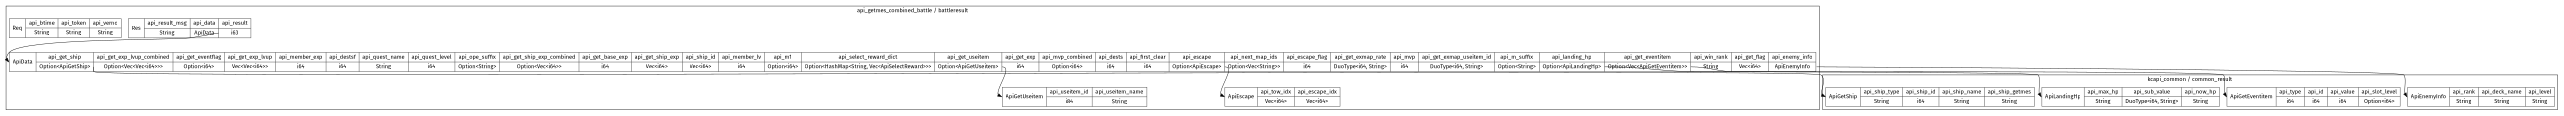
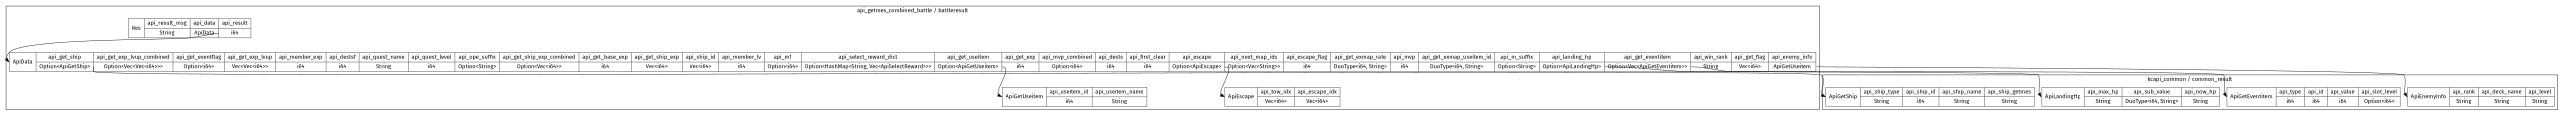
  digraph {
    fontname="Fira Sans"
    rankdir=TB
    node [color=gray20 fontname="Fira Sans" shape=record style=solid]
    edge [fontname="Fira Sans"]
-   n1 [label="<Res> Res  | { api_result_msg | <api_result_msg> String } | { api_data | <api_data> ApiData } | { api_result | <api_result> i63 }"]
-   n2 [label="<ApiData> ApiData  | { api_get_ship | <api_get_ship> Option\<ApiGetShip\> } | { api_get_exp_lvup_combined | <api_get_exp_lvup_combined> Option\<Vec\<Vec\<i64\>\>\> } | { api_get_eventflag | <api_get_eventflag> Option\<i64\> } | { api_get_exp_lvup | <api_get_exp_lvup> Vec\<Vec\<i64\>\> } | { api_member_exp | <api_member_exp> i64 } | { api_destsf | <api_destsf> i64 } | { api_quest_name | <api_quest_name> String } | { api_quest_level | <api_quest_level> i64 } | { api_ope_suffix | <api_ope_suffix> Option\<String\> } | { api_get_ship_exp_combined | <api_get_ship_exp_combined> Option\<Vec\<i64\>\> } | { api_get_base_exp | <api_get_base_exp> i64 } | { api_get_ship_exp | <api_get_ship_exp> Vec\<i64\> } | { api_ship_id | <api_ship_id> Vec\<i64\> } | { api_member_lv | <api_member_lv> i64 } | { api_m1 | <api_m1> Option\<i64\> } | { api_select_reward_dict | <api_select_reward_dict> Option\<HashMap\<String, Vec\<ApiSelectReward\>\>\> } | { api_get_useitem | <api_get_useitem> Option\<ApiGetUseitem\> } | { api_get_exp | <api_get_exp> i64 } | { api_mvp_combined | <api_mvp_combined> Option\<i64\> } | { api_dests | <api_dests> i64 } | { api_first_clear | <api_first_clear> i64 } | { api_escape | <api_escape> Option\<ApiEscape\> } | { api_next_map_ids | <api_next_map_ids> Option\<Vec\<String\>\> } | { api_escape_flag | <api_escape_flag> i64 } | { api_get_exmap_rate | <api_get_exmap_rate> DuoType\<i64, String\> } | { api_mvp | <api_mvp> i64 } | { api_get_exmap_useitem_id | <api_get_exmap_useitem_id> DuoType\<i64, String\> } | { api_m_suffix | <api_m_suffix> Option\<String\> } | { api_landing_hp | <api_landing_hp> Option\<ApiLandingHp\> } | { api_get_eventitem | <api_get_eventitem> Option\<Vec\<ApiGetEventitem\>\> } | { api_win_rank | <api_win_rank> String } | { api_get_flag | <api_get_flag> Vec\<i64\> } | { api_enemy_info | <api_enemy_info> ApiEnemyInfo }"]
-   n3 [label="<ApiGetUseitem> ApiGetUseitem  | { api_useitem_id | <api_useitem_id> i84 } | { api_useitem_name | <api_useitem_name> String }"]
+   n1 [label="<Res> Res  | { api_result_msg | <api_result_msg> String } | { api_data | <api_data> ApiData } | { api_result | <api_result> i64 }"]
+   n2 [label="<ApiData> ApiData  | { api_get_ship | <api_get_ship> Option\<ApiGetShip\> } | { api_get_exp_lvup_combined | <api_get_exp_lvup_combined> Option\<Vec\<Vec\<i64\>\>\> } | { api_get_eventflag | <api_get_eventflag> Option\<i64\> } | { api_get_exp_lvup | <api_get_exp_lvup> Vec\<Vec\<i64\>\> } | { api_member_exp | <api_member_exp> i64 } | { api_destsf | <api_destsf> i64 } | { api_quest_name | <api_quest_name> String } | { api_quest_level | <api_quest_level> i64 } | { api_ope_suffix | <api_ope_suffix> Option\<String\> } | { api_get_ship_exp_combined | <api_get_ship_exp_combined> Option\<Vec\<i64\>\> } | { api_get_base_exp | <api_get_base_exp> i64 } | { api_get_ship_exp | <api_get_ship_exp> Vec\<i64\> } | { api_ship_id | <api_ship_id> Vec\<i64\> } | { api_member_lv | <api_member_lv> i64 } | { api_m1 | <api_m1> Option\<i64\> } | { api_select_reward_dict | <api_select_reward_dict> Option\<HashMap\<String, Vec\<ApiSelectReward\>\>\> } | { api_get_useitem | <api_get_useitem> Option\<ApiGetUseitem\> } | { api_get_exp | <api_get_exp> i64 } | { api_mvp_combined | <api_mvp_combined> Option\<i64\> } | { api_dests | <api_dests> i64 } | { api_first_clear | <api_first_clear> i64 } | { api_escape | <api_escape> Option\<ApiEscape\> } | { api_next_map_ids | <api_next_map_ids> Option\<Vec\<String\>\> } | { api_escape_flag | <api_escape_flag> i64 } | { api_get_exmap_rate | <api_get_exmap_rate> DuoType\<i64, String\> } | { api_mvp | <api_mvp> i64 } | { api_get_exmap_useitem_id | <api_get_exmap_useitem_id> DuoType\<i64, String\> } | { api_m_suffix | <api_m_suffix> Option\<String\> } | { api_landing_hp | <api_landing_hp> Option\<ApiLandingHp\> } | { api_get_eventitem | <api_get_eventitem> Option\<Vec\<ApiGetEventitem\>\> } | { api_win_rank | <api_win_rank> String } | { api_get_flag | <api_get_flag> Vec\<i64\> } | { api_enemy_info | <api_enemy_info> ApiGetUseitem }"]
+   n3 [label="<ApiGetUseitem> ApiGetUseitem  | { api_useitem_id | <api_useitem_id> i64 } | { api_useitem_name | <api_useitem_name> String }"]
    n4 [label="<ApiEscape> ApiEscape  | { api_tow_idx | <api_tow_idx> Vec\<i64\> } | { api_escape_idx | <api_escape_idx> Vec\<i64\> }"]
-   n5 [label="<Req> Req  | { api_btime | <api_btime> String } | { api_token | <api_token> String } | { api_verno | <api_verno> String }"]
    n6 [label="<ApiGetShip> ApiGetShip  | { api_ship_type | <api_ship_type> String } | { api_ship_id | <api_ship_id> i64 } | { api_ship_name | <api_ship_name> String } | { api_ship_getmes | <api_ship_getmes> String }"]
    n7 [label="<ApiLandingHp> ApiLandingHp  | { api_max_hp | <api_max_hp> String } | { api_sub_value | <api_sub_value> DuoType\<i64, String\> } | { api_now_hp | <api_now_hp> String }"]
    n8 [label="<ApiGetEventitem> ApiGetEventitem  | { api_type | <api_type> i64 } | { api_id | <api_id> i64 } | { api_value | <api_value> i64 } | { api_slot_level | <api_slot_level> Option\<i64\> }"]
    n9 [label="<ApiEnemyInfo> ApiEnemyInfo  | { api_rank | <api_rank> String } | { api_deck_name | <api_deck_name> String } | { api_level | <api_level> String }"]
    subgraph cluster_1 {
      label="api_getmes_combined_battle / battleresult"
      n1
      n2
      n3
      n4
-     n5
    }
    subgraph cluster_2 {
      label="kcapi_common / common_result"
      n6
      n7
      n8
      n9
    }
    n1 -> n2 [headport="ApiData:w" tailport="api_data:e"]
    n2 -> n3 [headport="ApiGetUseitem:w" tailport="api_get_useitem:e"]
    n2 -> n4 [headport="ApiEscape:w" tailport="api_escape:e"]
    n2 -> n6 [headport="ApiGetShip:w" tailport="api_get_ship:e"]
    n2 -> n7 [headport="ApiLandingHp:w" tailport="api_landing_hp:e"]
    n2 -> n8 [headport="ApiGetEventitem:w" tailport="api_get_eventitem:e"]
    n2 -> n9 [headport="ApiEnemyInfo:w" tailport="api_enemy_info:e"]
  }
